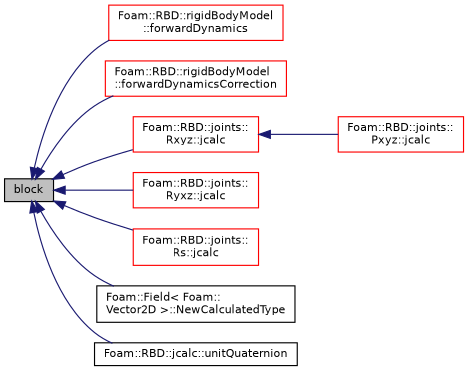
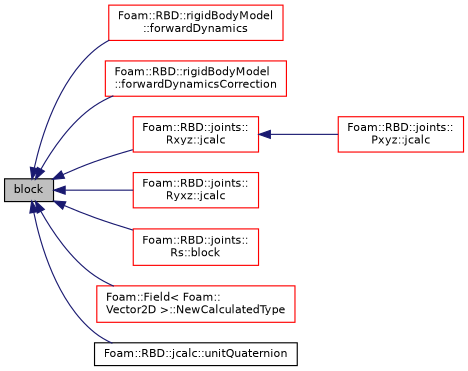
  digraph {
    rankdir=LR
    node [color=red fontname=Helvetica fontsize=10 shape=record]
    edge [color=midnightblue dir=back fontname=Helvetica fontsize=10 labelfontname=Helvetica labelfontsize=10 style=solid]
    n1 [color=black fillcolor=grey75 fontcolor=black height=0.2 label=block style=filled width=0.4]
    n2 [height=0.2 label="Foam::RBD::rigidBodyModel\l::forwardDynamics" width=0.4]
    n3 [height=0.2 label="Foam::RBD::rigidBodyModel\l::forwardDynamicsCorrection" width=0.4]
    n4 [height=0.2 label="Foam::RBD::joints::\lRxyz::jcalc" width=0.4]
    n5 [height=0.2 label="Foam::RBD::joints::\lRyxz::jcalc" width=0.4]
-   n6 [height=0.2 label="Foam::RBD::joints::\lRs::jcalc" width=0.4]
-   n7 [color=black height=0.2 label="Foam::Field\< Foam::\lVector2D \>::NewCalculatedType" width=0.4]
+   n6 [height=0.2 label="Foam::RBD::joints::\lRs::block" width=0.4]
+   n7 [height=0.2 label="Foam::Field\< Foam::\lVector2D \>::NewCalculatedType" width=0.4]
    n8 [color=black height=0.2 label="Foam::RBD::jcalc::unitQuaternion" width=0.4]
    n9 [height=0.2 label="Foam::RBD::joints::\lPxyz::jcalc" width=0.4]
    n1 -> n2
    n1 -> n3
    n1 -> n4
    n1 -> n5
    n1 -> n6
    n1 -> n7
    n1 -> n8
    n4 -> n9
  }
